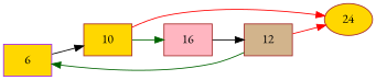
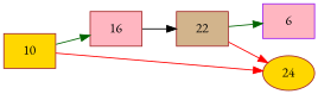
  strict digraph {
    fontname="EB Garamond"
    rankdir=LR
    node [color=brown fillcolor=lightpink fontname="EB Garamond" shape=box style=filled]
    edge [fontname="EB Garamond"]
-   6 [color=purple fillcolor=gold]
+   6 [color=purple]
    10 [fillcolor=gold]
    n3 [label=16]
    24 [fillcolor=gold shape=ellipse]
-   22 [fillcolor=tan label=12]
-   6 -> 10
+   22 [fillcolor=tan]
    10 -> n3 [color=darkgreen cond=true]
    10 -> 24 [color=red cond=false]
    n3 -> 22
    22 -> 6 [color=darkgreen cond=true]
    22 -> 24 [color=red cond=false]
  }
